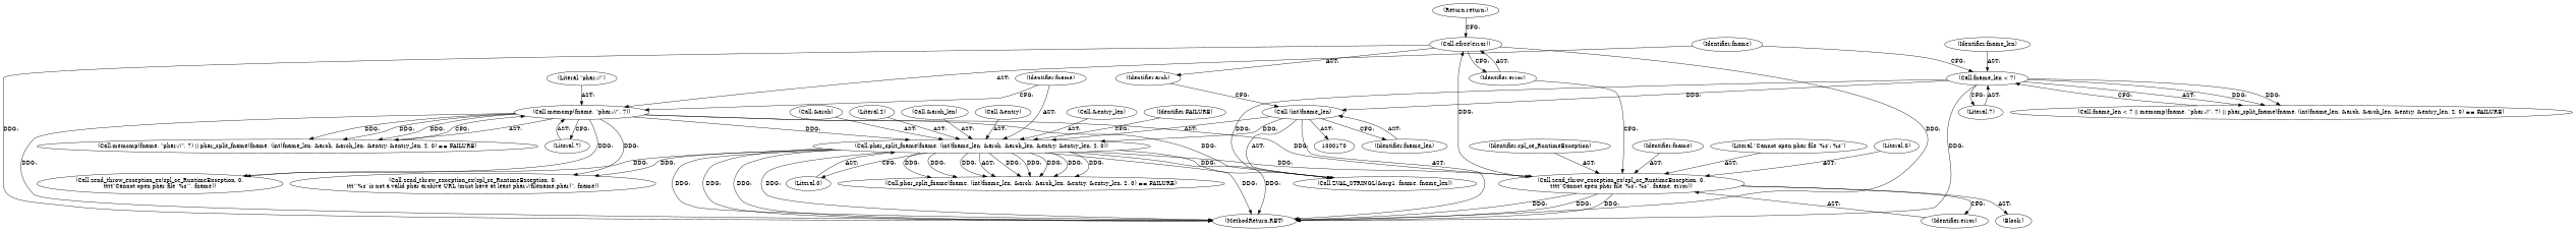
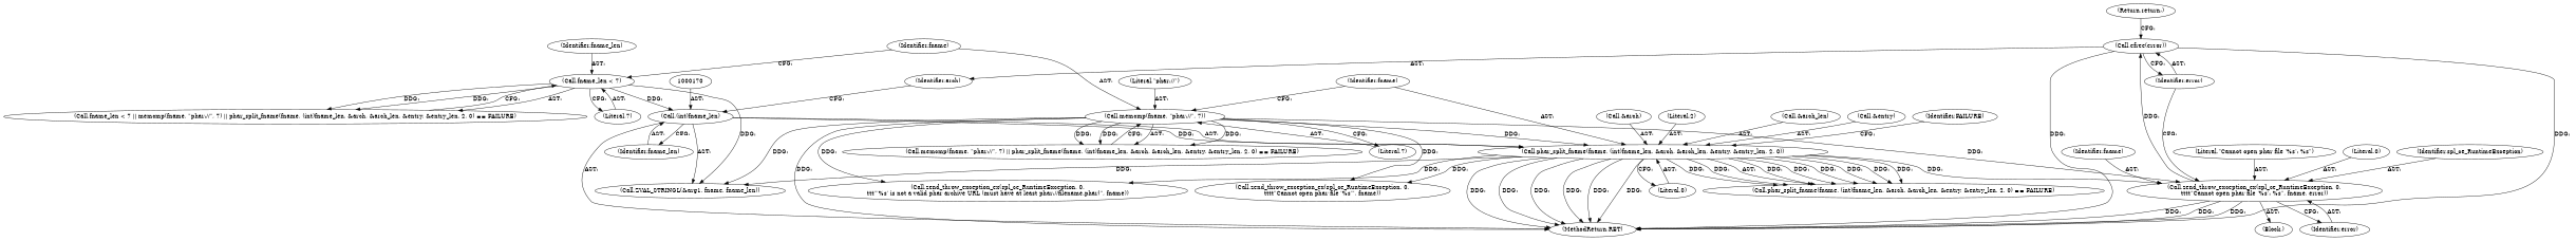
  digraph {
    n1 [label="(Call,efree(error))"]
    n2 [label="(Identifier,error)"]
    n3 [label="(MethodReturn,RET)"]
    n4 [label="(Identifier,arch)"]
    n5 [label="(Call,zend_throw_exception_ex(spl_ce_RuntimeException, 0,\n\t\t\t\t\"Cannot open phar file '%s': %s\", fname, error))"]
    n6 [label="(Block,)"]
    n7 [label="(Identifier,error)"]
    n8 [label="(Call,phar_split_fname(fname, (int)fname_len, &arch, &arch_len, &entry, &entry_len, 2, 0))"]
    n9 [label="(Call,ZVAL_STRINGL(&arg1, fname, fname_len))"]
    n10 [label="(Literal,0)"]
    n11 [label="(Call,phar_split_fname(fname, (int)fname_len, &arch, &arch_len, &entry, &entry_len, 2, 0) == FAILURE)"]
    n12 [label="(Call,zend_throw_exception_ex(spl_ce_RuntimeException, 0,\n\t\t\t\"'%s' is not a valid phar archive URL (must have at least phar://filename.phar)\", fname))"]
    n13 [label="(Call,zend_throw_exception_ex(spl_ce_RuntimeException, 0,\n\t\t\t\t\"Cannot open phar file '%s'\", fname))"]
    n14 [label="(Call,memcmp(fname, \"phar://\", 7))"]
    n15 [label="(Call,memcmp(fname, \"phar://\", 7) || phar_split_fname(fname, (int)fname_len, &arch, &arch_len, &entry, &entry_len, 2, 0) == FAILURE)"]
    n16 [label="(Literal,7)"]
    n17 [label="(Call,(int)fname_len)"]
    n18 [label="(Identifier,fname_len)"]
    n19 [label="(Call,fname_len < 7)"]
    n20 [label="(Literal,7)"]
    n21 [label="(Call,fname_len < 7 || memcmp(fname, \"phar://\", 7) || phar_split_fname(fname, (int)fname_len, &arch, &arch_len, &entry, &entry_len, 2, 0) == FAILURE)"]
    n22 [label="(Literal,\"Cannot open phar file '%s': %s\")"]
    n23 [label="(Literal,0)"]
    n24 [label="(Identifier,fname)"]
    n25 [label="(Identifier,spl_ce_RuntimeException)"]
    n26 [label="(Call,&arch)"]
    n27 [label="(Identifier,fname_len)"]
    n28 [label="(Literal,2)"]
    n29 [label="(Return,return;)"]
    n30 [label="(Call,&arch_len)"]
    n31 [label="(Call,&entry)"]
    n32 [label="(Identifier,fname)"]
    n33 [label="(Identifier,fname)"]
-   n34 [label="(Call,&entry_len)"]
    n35 [label="(Literal,\"phar://\")"]
    n36 [label="(Identifier,FAILURE)"]
    1000170
    n1 -> n2 [label="CFG: "]
    n1 -> n3 [label="DDG: "]
    n1 -> n3 [label="DDG: "]
    n1 -> n4 [label="AST: "]
    n2 -> n1 [label="AST: "]
    n2 -> n5 [label="CFG: "]
    n4 -> n17 [label="CFG: "]
    n5 -> n1 [label="DDG: "]
    n5 -> n3 [label="DDG: "]
    n5 -> n3 [label="DDG: "]
    n5 -> n3 [label="DDG: "]
    n5 -> n6 [label="AST: "]
    n5 -> n7 [label="CFG: "]
    n7 -> n5 [label="AST: "]
    n8 -> n3 [label="DDG: "]
    n8 -> n3 [label="DDG: "]
    n8 -> n3 [label="DDG: "]
    n8 -> n3 [label="DDG: "]
    n8 -> n3 [label="DDG: "]
    n8 -> n3 [label="DDG: "]
    n8 -> n5 [label="DDG: "]
    n8 -> n9 [label="DDG: "]
    n8 -> n10 [label="CFG: "]
    n8 -> n11 [label="AST: "]
    n8 -> n11 [label="DDG: "]
    n8 -> n11 [label="DDG: "]
    n8 -> n11 [label="DDG: "]
    n8 -> n11 [label="DDG: "]
    n8 -> n11 [label="DDG: "]
    n8 -> n11 [label="DDG: "]
    n8 -> n11 [label="DDG: "]
    n8 -> n11 [label="DDG: "]
    n8 -> n12 [label="DDG: "]
    n8 -> n13 [label="DDG: "]
    n10 -> n8 [label="AST: "]
    n14 -> n3 [label="DDG: "]
    n14 -> n5 [label="DDG: "]
    n14 -> n8 [label="DDG: "]
    n14 -> n9 [label="DDG: "]
    n14 -> n12 [label="DDG: "]
    n14 -> n13 [label="DDG: "]
    n14 -> n15 [label="AST: "]
    n14 -> n15 [label="DDG: "]
    n14 -> n15 [label="DDG: "]
    n14 -> n15 [label="DDG: "]
    n14 -> n16 [label="CFG: "]
    n15 -> n14 [label="CFG: "]
    n16 -> n14 [label="AST: "]
    n17 -> n3 [label="AST: "]
    n17 -> n8 [label="AST: "]
    n17 -> n8 [label="DDG: "]
    n17 -> n9 [label="AST: "]
    n17 -> n18 [label="CFG: "]
    n18 -> n17 [label="AST: "]
-   n19 -> n3 [label="DDG: "]
    n19 -> n9 [label="DDG: "]
    n19 -> n17 [label="DDG: "]
    n19 -> n20 [label="CFG: "]
    n19 -> n21 [label="AST: "]
    n19 -> n21 [label="DDG: "]
    n19 -> n21 [label="DDG: "]
    n20 -> n19 [label="AST: "]
    n21 -> n19 [label="CFG: "]
    n22 -> n5 [label="AST: "]
    n23 -> n5 [label="AST: "]
    n24 -> n14 [label="AST: "]
    n24 -> n19 [label="CFG: "]
    n25 -> n5 [label="AST: "]
    n26 -> n8 [label="AST: "]
    n27 -> n19 [label="AST: "]
    n28 -> n8 [label="AST: "]
    n29 -> n1 [label="CFG: "]
    n30 -> n8 [label="AST: "]
    n31 -> n8 [label="AST: "]
    n32 -> n5 [label="AST: "]
    n33 -> n8 [label="AST: "]
    n33 -> n14 [label="CFG: "]
-   n34 -> n8 [label="AST: "]
    n35 -> n14 [label="AST: "]
    n36 -> n8 [label="CFG: "]
-   n17 -> 1000170 [label="AST: "]
+   1000170 -> n17 [label="AST: "]
  }
